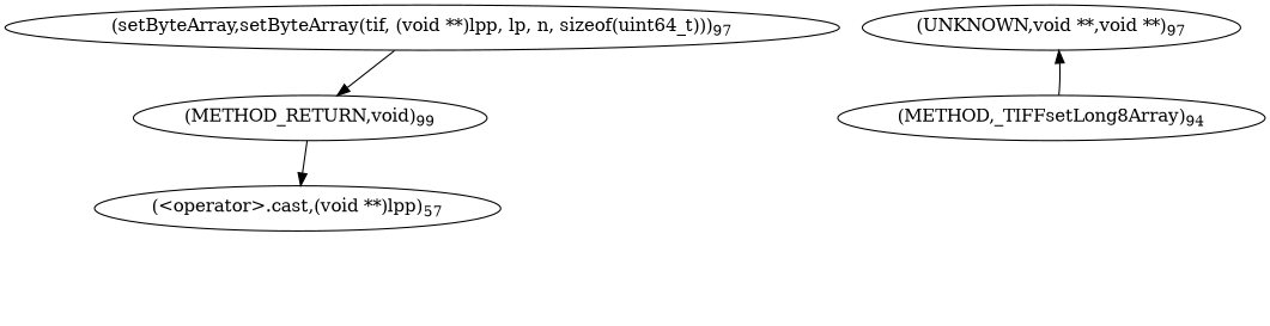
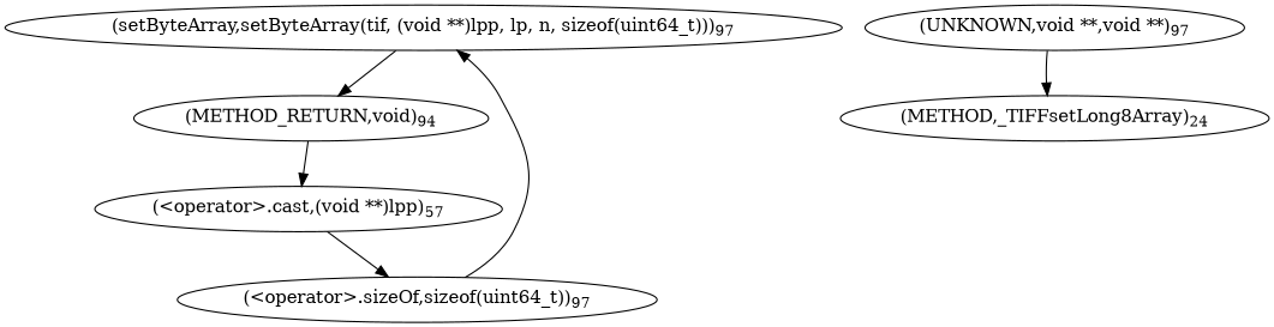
  digraph {
    n1 [label=<(setByteArray,setByteArray(tif, (void **)lpp, lp, n, sizeof(uint64_t)))<SUB>97</SUB>>]
-   n2 [label=<(METHOD_RETURN,void)<SUB>99</SUB>>]
+   n2 [label=<(METHOD_RETURN,void)<SUB>94</SUB>>]
    n3 [label=<(&lt;operator&gt;.cast,(void **)lpp)<SUB>57</SUB>>]
+   n4 [label=<(&lt;operator&gt;.sizeOf,sizeof(uint64_t))<SUB>97</SUB>>]
    n5 [label=<(UNKNOWN,void **,void **)<SUB>97</SUB>>]
-   n6 [label=<(METHOD,_TIFFsetLong8Array)<SUB>94</SUB>>]
+   n6 [label=<(METHOD,_TIFFsetLong8Array)<SUB>24</SUB>>]
    n1 -> n2
    n2 -> n3
-   n6 -> n5
+   n3 -> n4
+   n4 -> n1
+   n5 -> n6
  }
